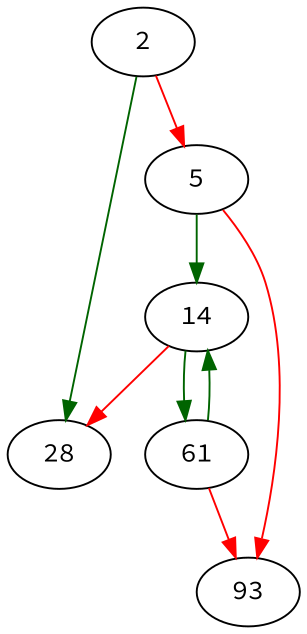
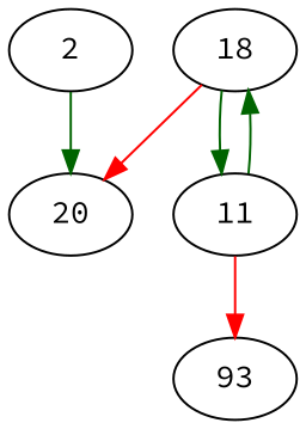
  strict digraph {
    fontname="Source Code Pro"
    node [fontname="Source Code Pro"]
    edge [color=darkgreen cond=true fontname="Source Code Pro"]
    n1 [entry=true label=2]
-   20 [label=28]
-   5
-   14
+   20
+   14 [label=18]
    n5 [label=93]
-   11 [label=61]
+   11
    n1 -> 20
-   n1 -> 5 [color=red cond=false]
-   5 -> 14
-   5 -> n5 [color=red cond=false]
    14 -> 20 [color=red cond=false]
    14 -> 11
    11 -> 14
    11 -> n5 [color=red cond=false]
  }
